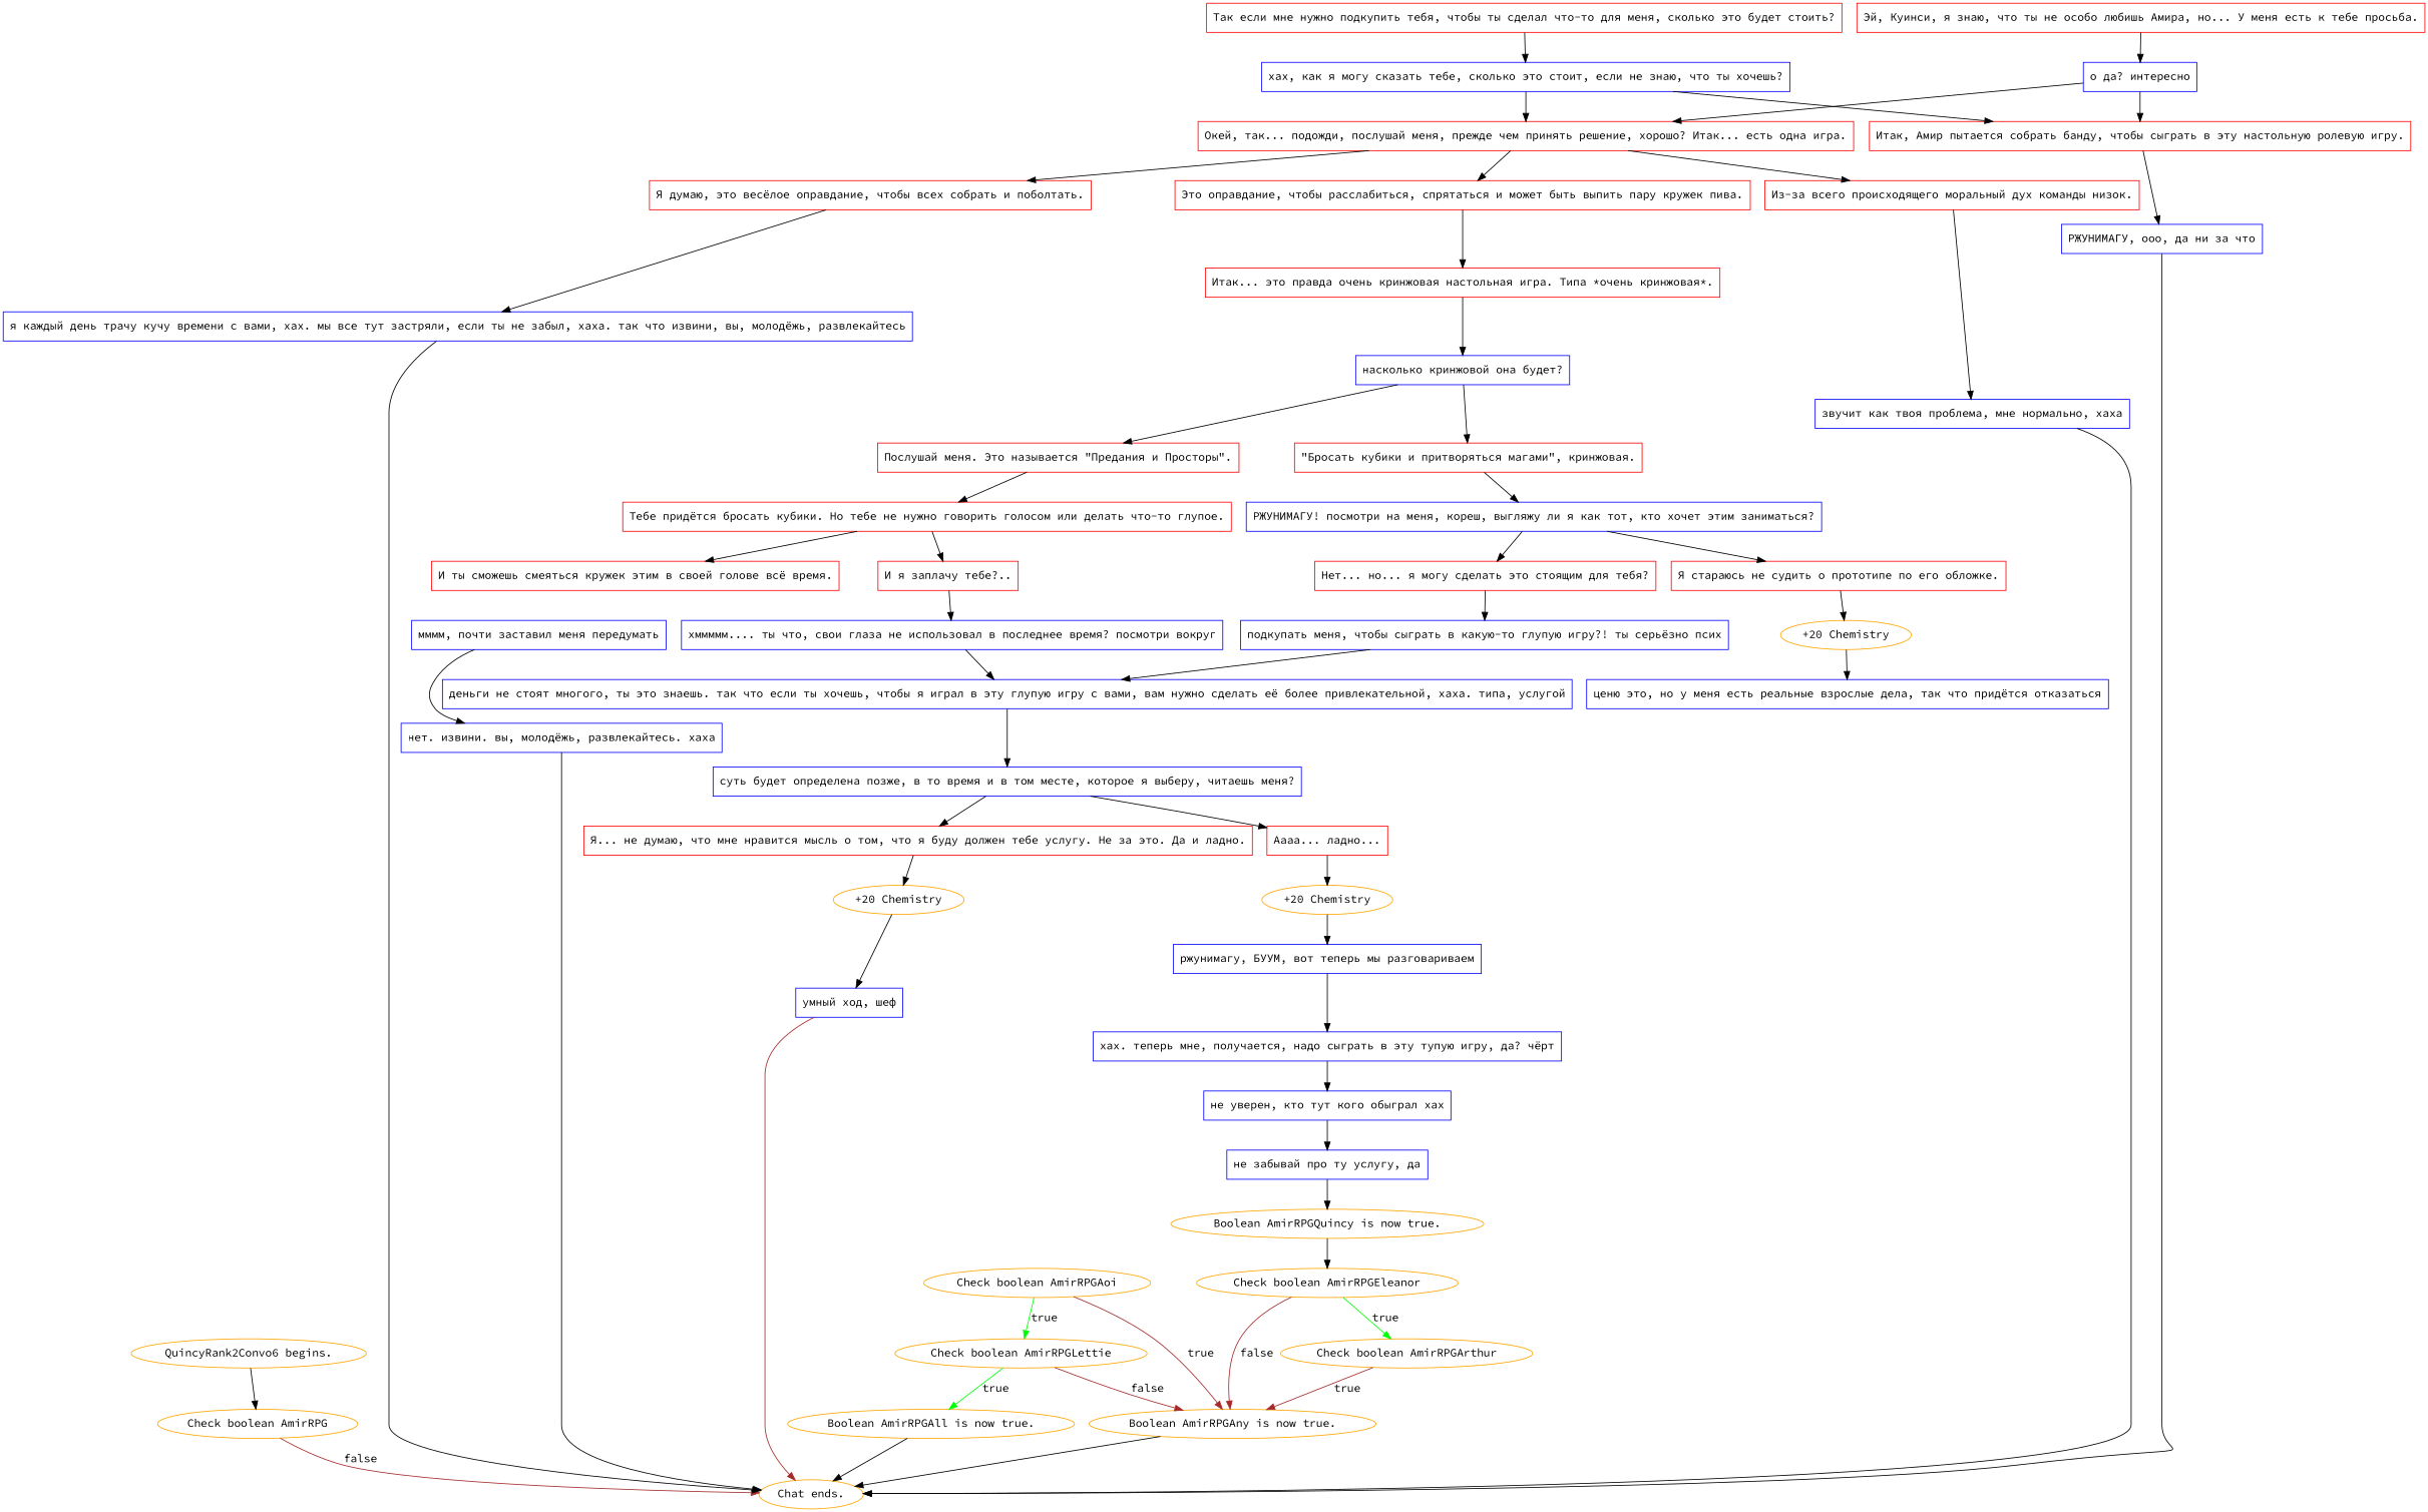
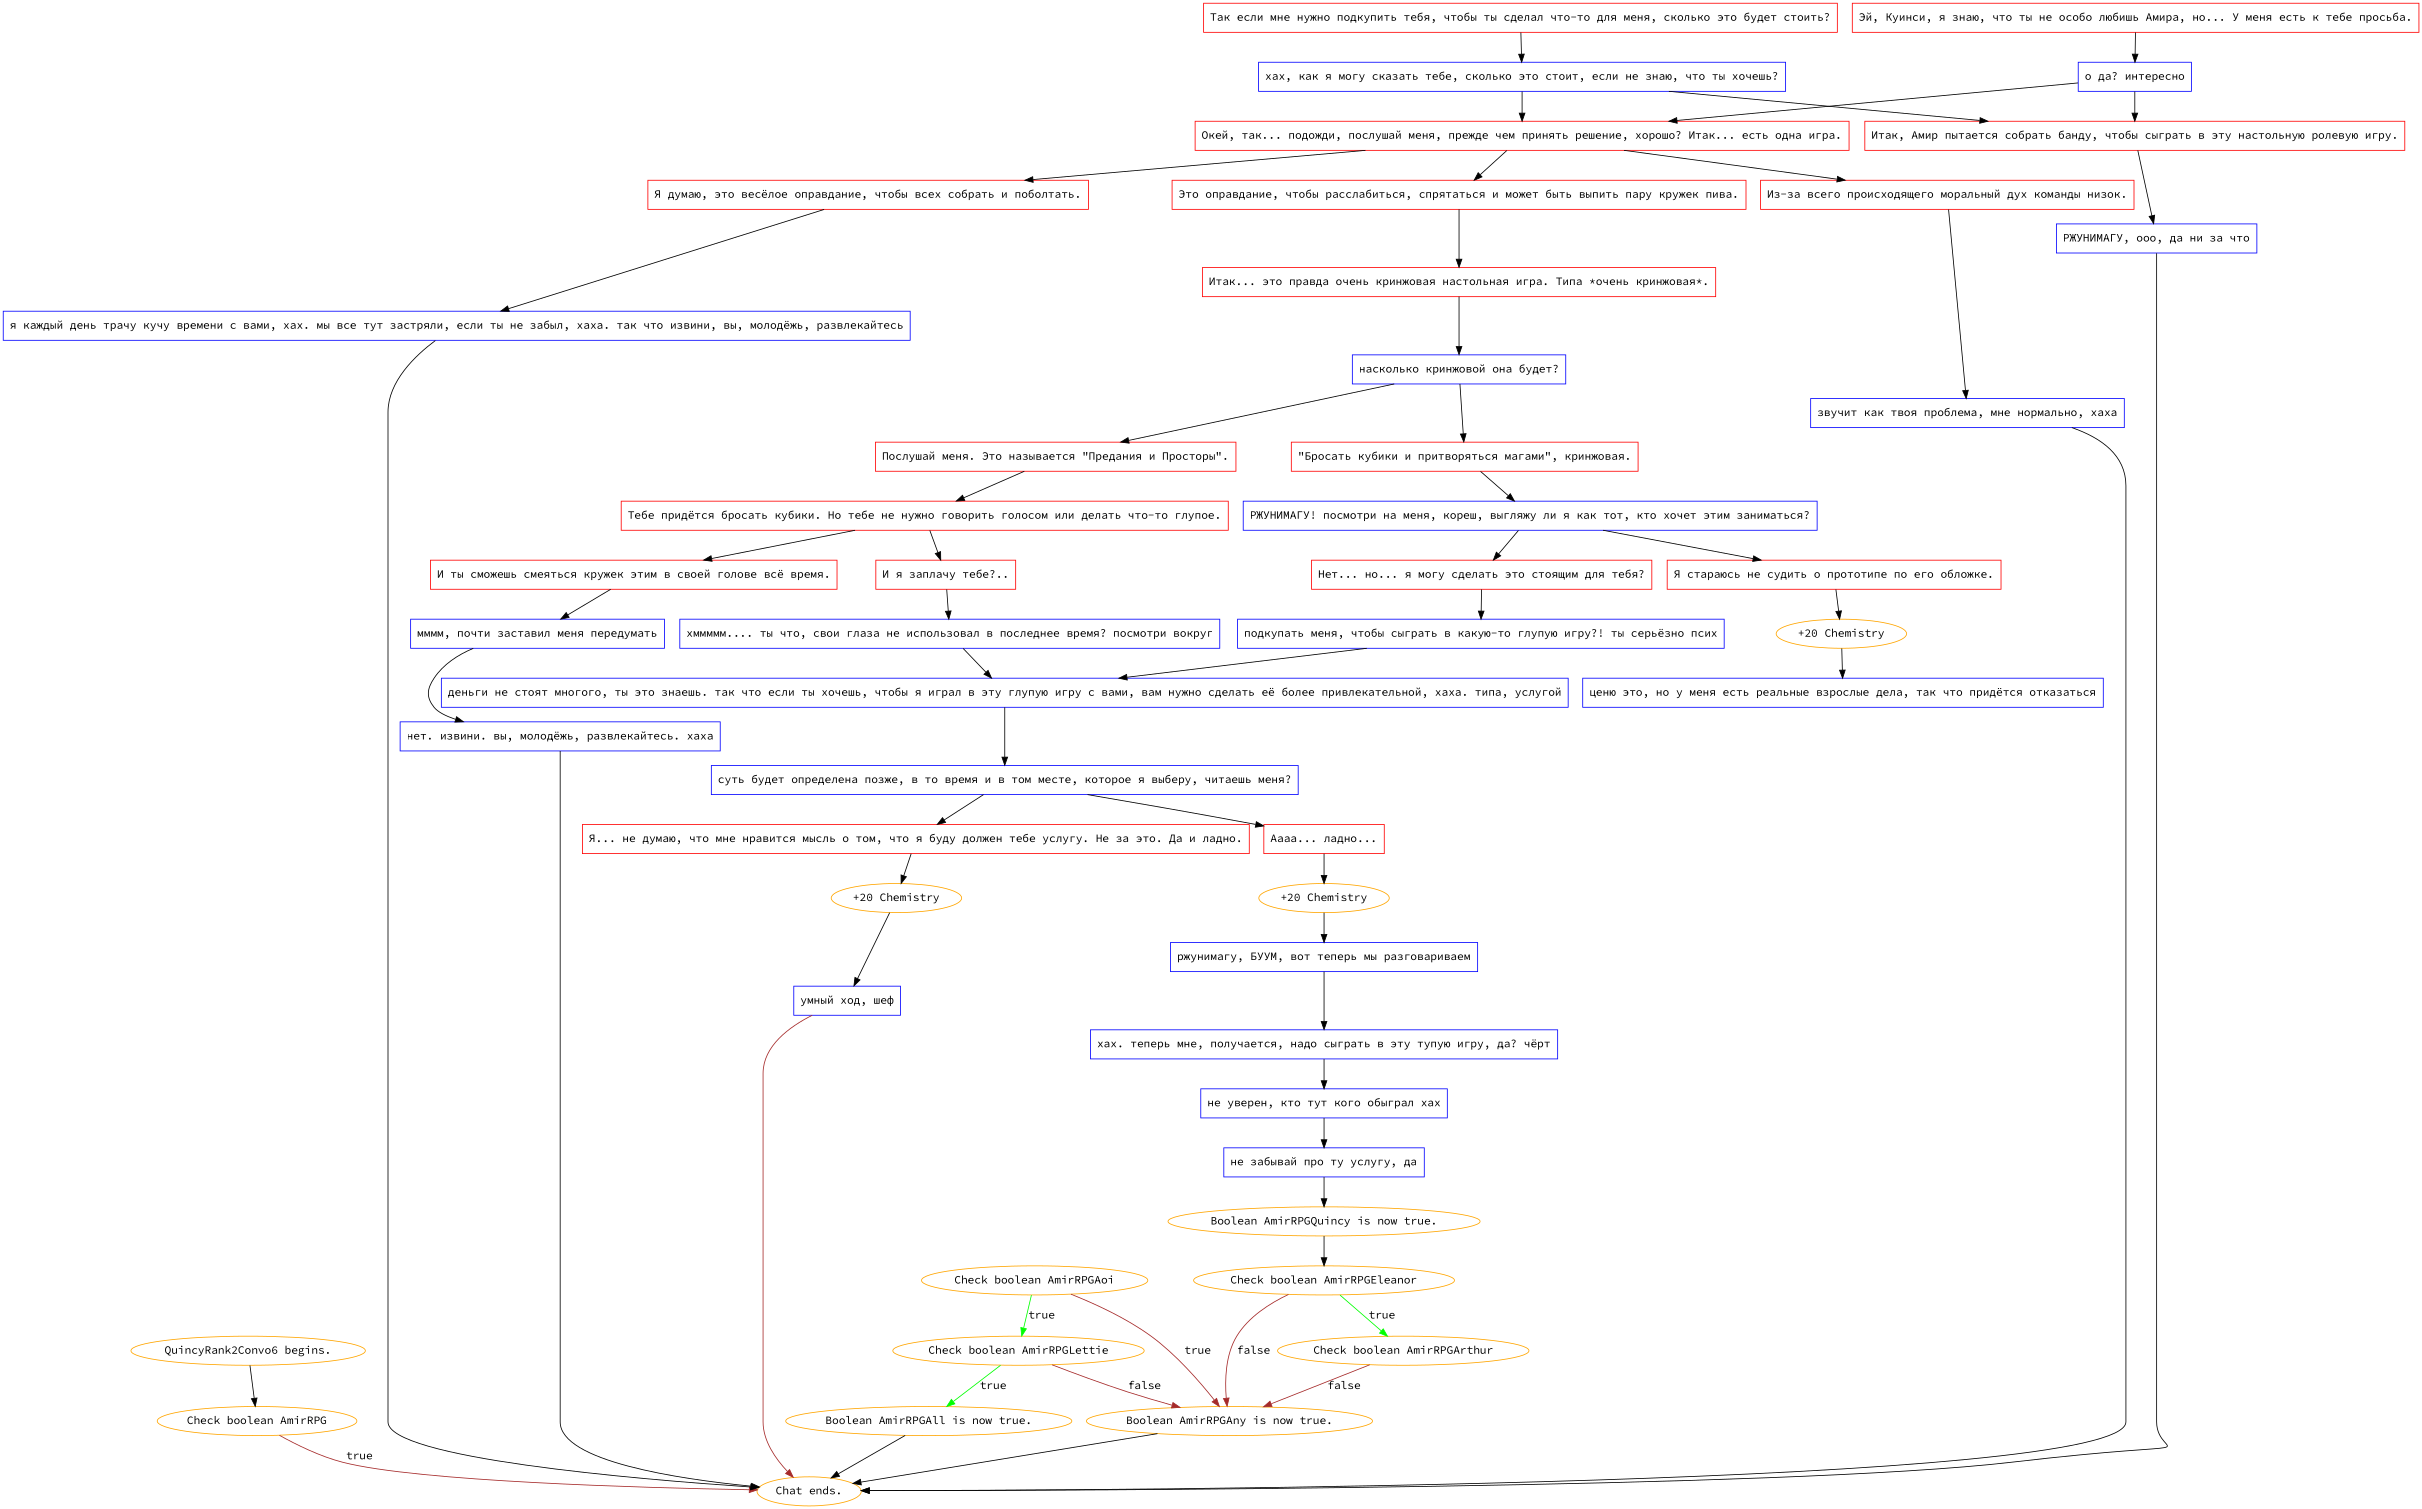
  digraph {
    fontname="Source Code Pro"
    node [color=blue fontname="Source Code Pro" shape=box]
    edge [fontname="Source Code Pro"]
    "QuincyRank2Convo6 begins." [color=orange shape=""]
    n2 [color=orange label="Check boolean AmirRPG" shape=""]
    "Chat ends." [color=orange shape=""]
    n4 [color=red label="Эй, Куинси, я знаю, что ты не особо любишь Амира, но... У меня есть к тебе просьба."]
    n5 [label="о да? интересно"]
    n6 [color=red label="Так если мне нужно подкупить тебя, чтобы ты сделал что-то для меня, сколько это будет стоить?"]
    n7 [label="хах, как я могу сказать тебе, сколько это стоит, если не знаю, что ты хочешь?"]
    n8 [color=red label="Окей, так... подожди, послушай меня, прежде чем принять решение, хорошо? Итак... есть одна игра."]
    n9 [color=red label="Итак, Амир пытается собрать банду, чтобы сыграть в эту настольную ролевую игру."]
    n10 [color=red label="Я думаю, это весёлое оправдание, чтобы всех собрать и поболтать."]
    n11 [color=red label="Это оправдание, чтобы расслабиться, спрятаться и может быть выпить пару кружек пива."]
    n12 [color=red label="Из-за всего происходящего моральный дух команды низок."]
    n13 [label="РЖУНИМАГУ, ооо, да ни за что"]
    n14 [label="я каждый день трачу кучу времени с вами, хах. мы все тут застряли, если ты не забыл, хаха. так что извини, вы, молодёжь, развлекайтесь"]
    n15 [color=red label="Итак... это правда очень кринжовая настольная игра. Типа *очень кринжовая*."]
    n16 [label="звучит как твоя проблема, мне нормально, хаха"]
    n17 [label="насколько кринжовой она будет?"]
    n18 [color=red label="\"Бросать кубики и притворяться магами\", кринжовая."]
    n19 [color=red label="Послушай меня. Это называется \"Предания и Просторы\"."]
    n20 [label="РЖУНИМАГУ! посмотри на меня, кореш, выгляжу ли я как тот, кто хочет этим заниматься?"]
    n21 [color=red label="Тебе придётся бросать кубики. Но тебе не нужно говорить голосом или делать что-то глупое."]
    n22 [color=red label="Я стараюсь не судить о прототипе по его обложке."]
    n23 [color=red label="Нет... но... я могу сделать это стоящим для тебя?"]
    n24 [color=red label="И я заплачу тебе?.."]
    n25 [color=red label="И ты сможешь смеяться кружек этим в своей голове всё время."]
    n26 [color=orange label="+20 Chemistry" shape=""]
    n27 [label="подкупать меня, чтобы сыграть в какую-то глупую игру?! ты серьёзно псих"]
    n28 [label="хммммм.... ты что, свои глаза не использовал в последнее время? посмотри вокруг"]
    n29 [label="мммм, почти заставил меня передумать"]
    n30 [label="ценю это, но у меня есть реальные взрослые дела, так что придётся отказаться"]
    n31 [label="деньги не стоят многого, ты это знаешь. так что если ты хочешь, чтобы я играл в эту глупую игру с вами, вам нужно сделать её более привлекательной, хаха. типа, услугой"]
    n32 [label="нет. извини. вы, молодёжь, развлекайтесь. хаха"]
    n33 [label="суть будет определена позже, в то время и в том месте, которое я выберу, читаешь меня?"]
    n34 [color=red label="Аааа... ладно..."]
    n35 [color=red label="Я... не думаю, что мне нравится мысль о том, что я буду должен тебе услугу. Не за это. Да и ладно."]
    n36 [color=orange label="+20 Chemistry" shape=""]
    n37 [color=orange label="+20 Chemistry" shape=""]
    n38 [label="ржунимагу, БУУМ, вот теперь мы разговариваем"]
    n39 [label="умный ход, шеф"]
    n40 [label="хах. теперь мне, получается, надо сыграть в эту тупую игру, да? чёрт"]
    n41 [label="не уверен, кто тут кого обыграл хах"]
    n42 [label="не забывай про ту услугу, да"]
    n43 [color=orange label="Boolean AmirRPGQuincy is now true." shape=""]
    n44 [color=orange label="Check boolean AmirRPGEleanor" shape=""]
    n45 [color=orange label="Check boolean AmirRPGArthur" shape=""]
    n46 [color=orange label="Boolean AmirRPGAny is now true." shape=""]
    n47 [color=orange label="Check boolean AmirRPGAoi" shape=""]
    n48 [color=orange label="Check boolean AmirRPGLettie" shape=""]
    n49 [color=orange label="Boolean AmirRPGAll is now true." shape=""]
    "QuincyRank2Convo6 begins." -> n2
-   n2 -> "Chat ends." [color=brown label=false]
+   n2 -> "Chat ends." [color=brown label=true]
    n4 -> n5
    n5 -> n8
    n5 -> n9
    n6 -> n7
    n7 -> n8
    n7 -> n9
    n8 -> n10
    n8 -> n11
    n8 -> n12
    n9 -> n13
    n10 -> n14
    n11 -> n15
    n12 -> n16
    n13 -> "Chat ends."
    n14 -> "Chat ends."
    n15 -> n17
    n16 -> "Chat ends."
    n17 -> n18
    n17 -> n19
    n18 -> n20
    n19 -> n21
    n20 -> n22
    n20 -> n23
    n21 -> n24
    n21 -> n25
    n22 -> n26
    n23 -> n27
    n24 -> n28
+   n25 -> n29
    n26 -> n30
    n27 -> n31
    n28 -> n31
    n29 -> n32
    n31 -> n33
    n32 -> "Chat ends."
    n33 -> n34
    n33 -> n35
    n34 -> n36
    n35 -> n37
    n36 -> n38
    n37 -> n39
    n38 -> n40
    n39 -> "Chat ends." [color=brown]
    n40 -> n41
    n41 -> n42
    n42 -> n43
    n43 -> n44
    n44 -> n45 [color=green label=true]
    n44 -> n46 [color=brown label=false]
-   n45 -> n46 [color=brown label=true]
+   n45 -> n46 [color=brown label=false]
    n46 -> "Chat ends."
    n47 -> n46 [color=brown label=true]
    n47 -> n48 [color=green label=true]
    n48 -> n46 [color=brown label=false]
    n48 -> n49 [color=green label=true]
    n49 -> "Chat ends."
  }
